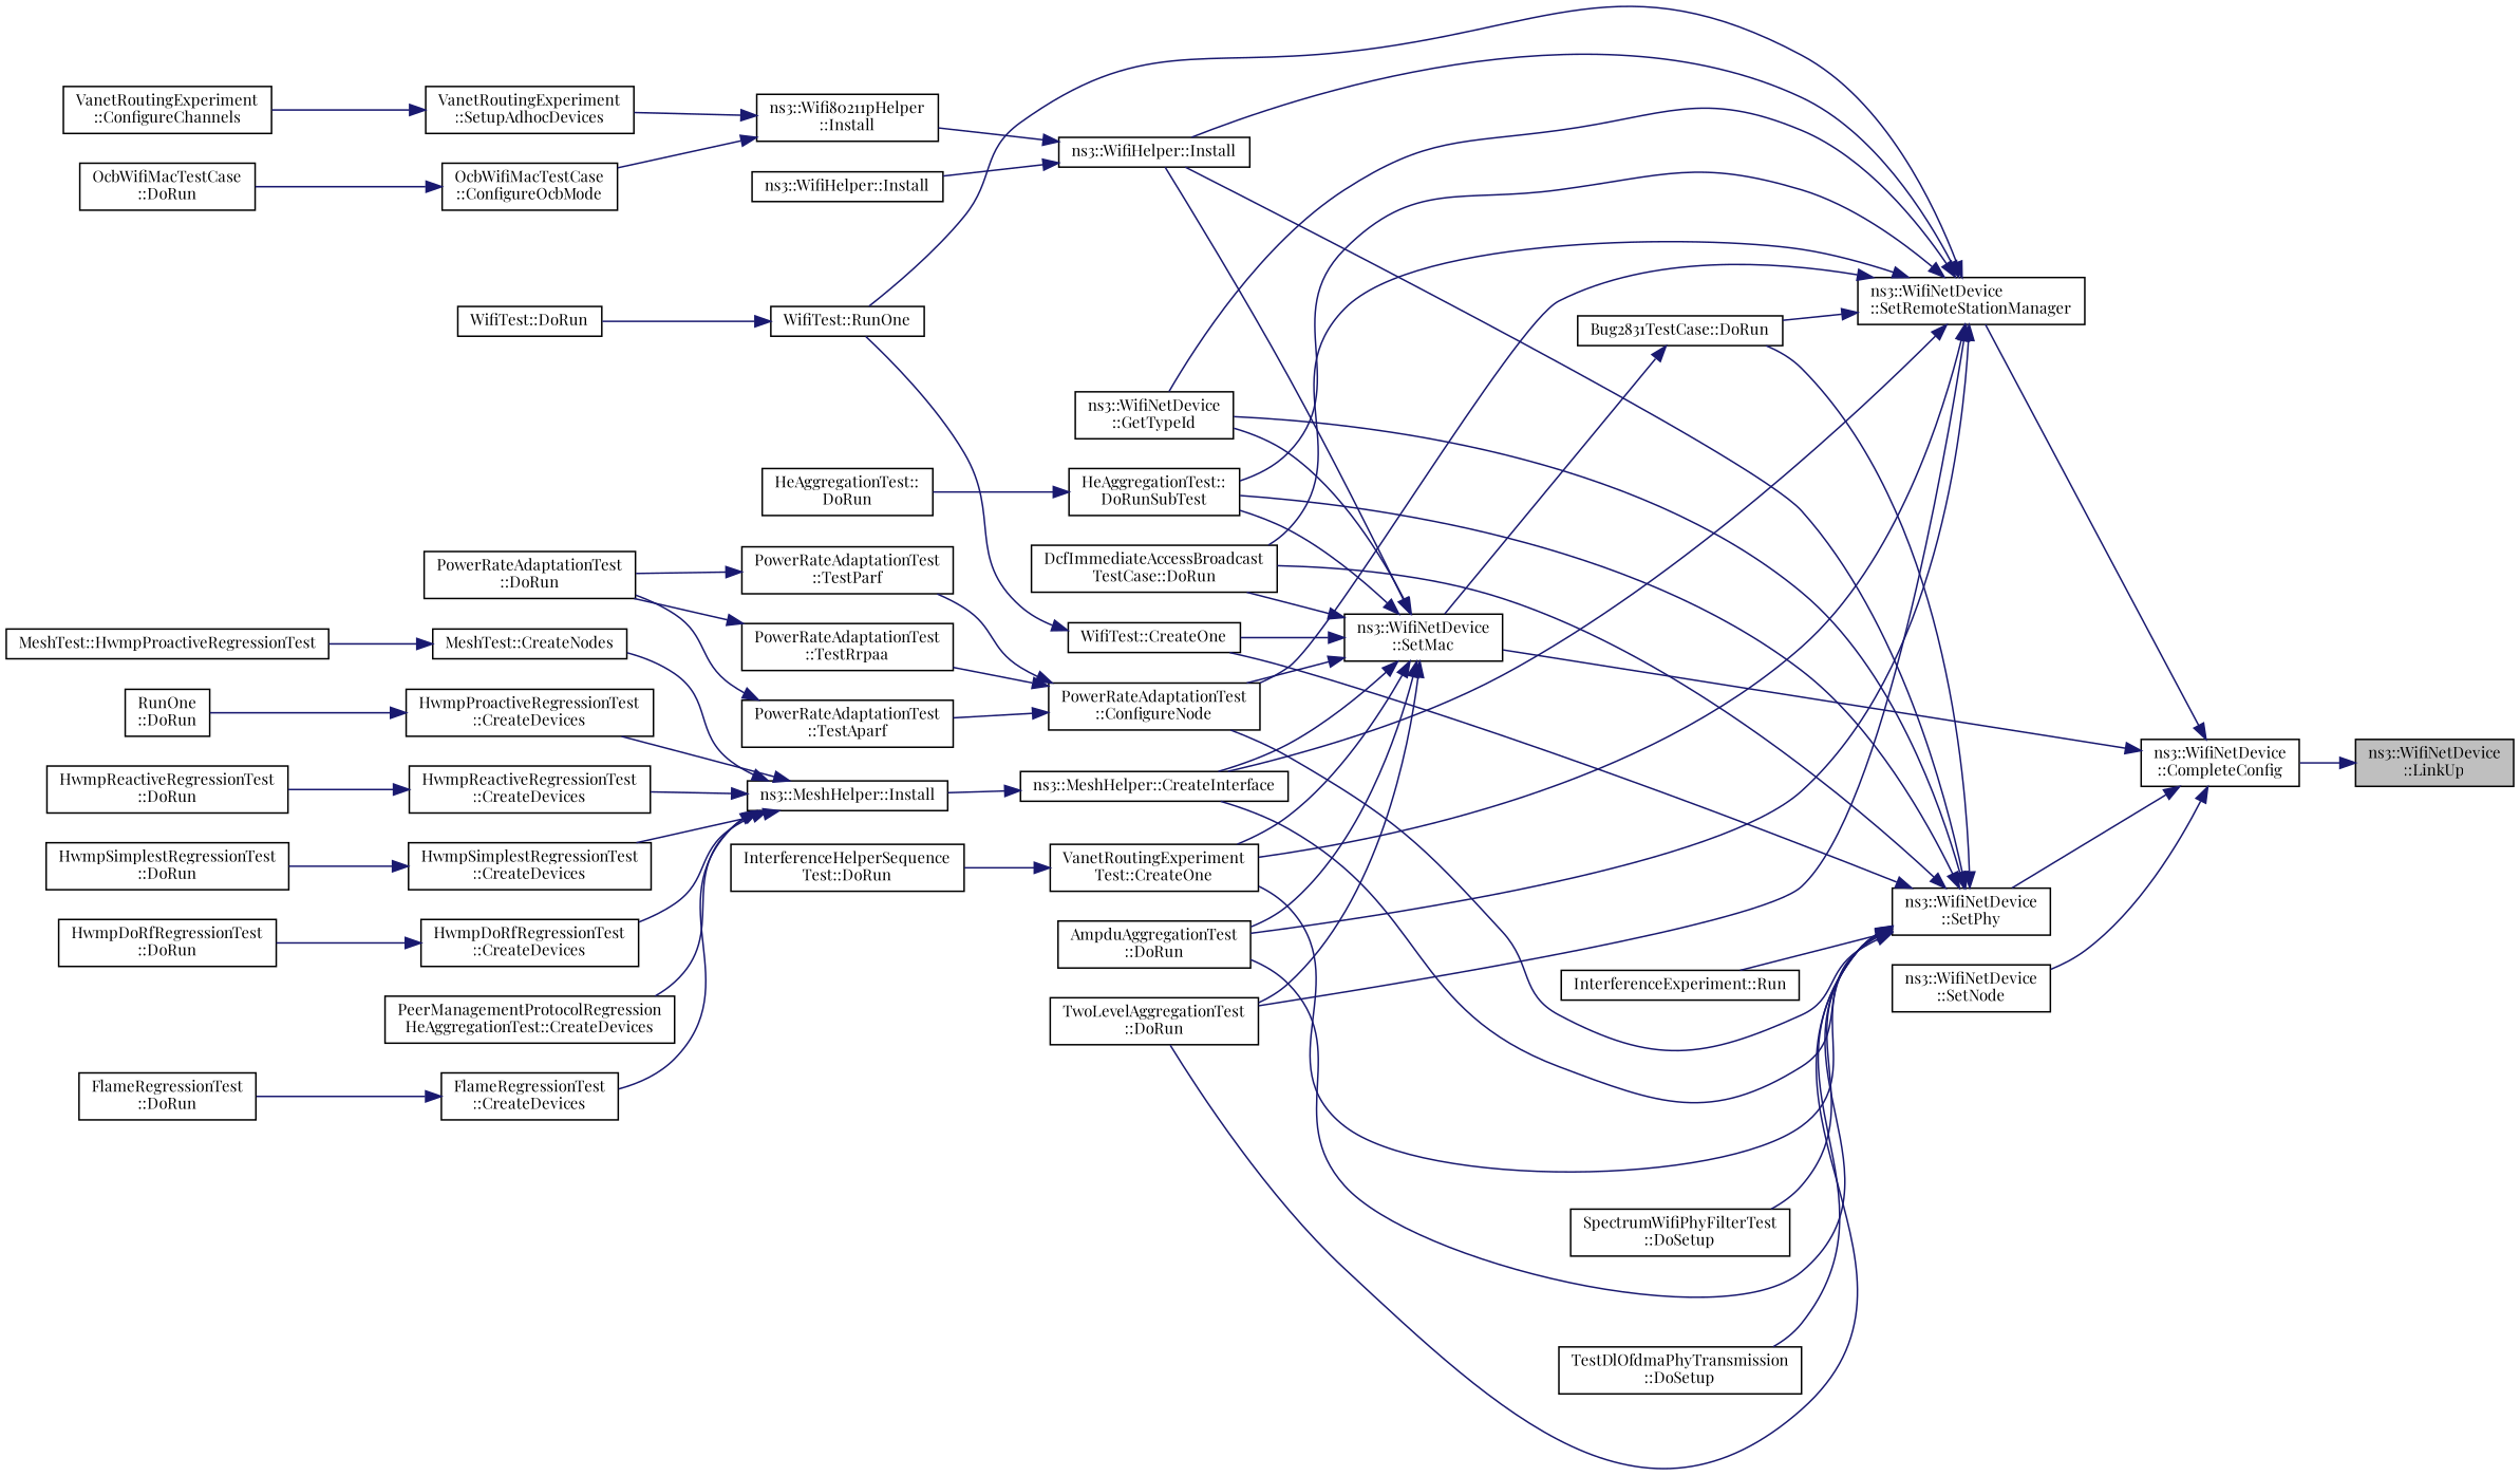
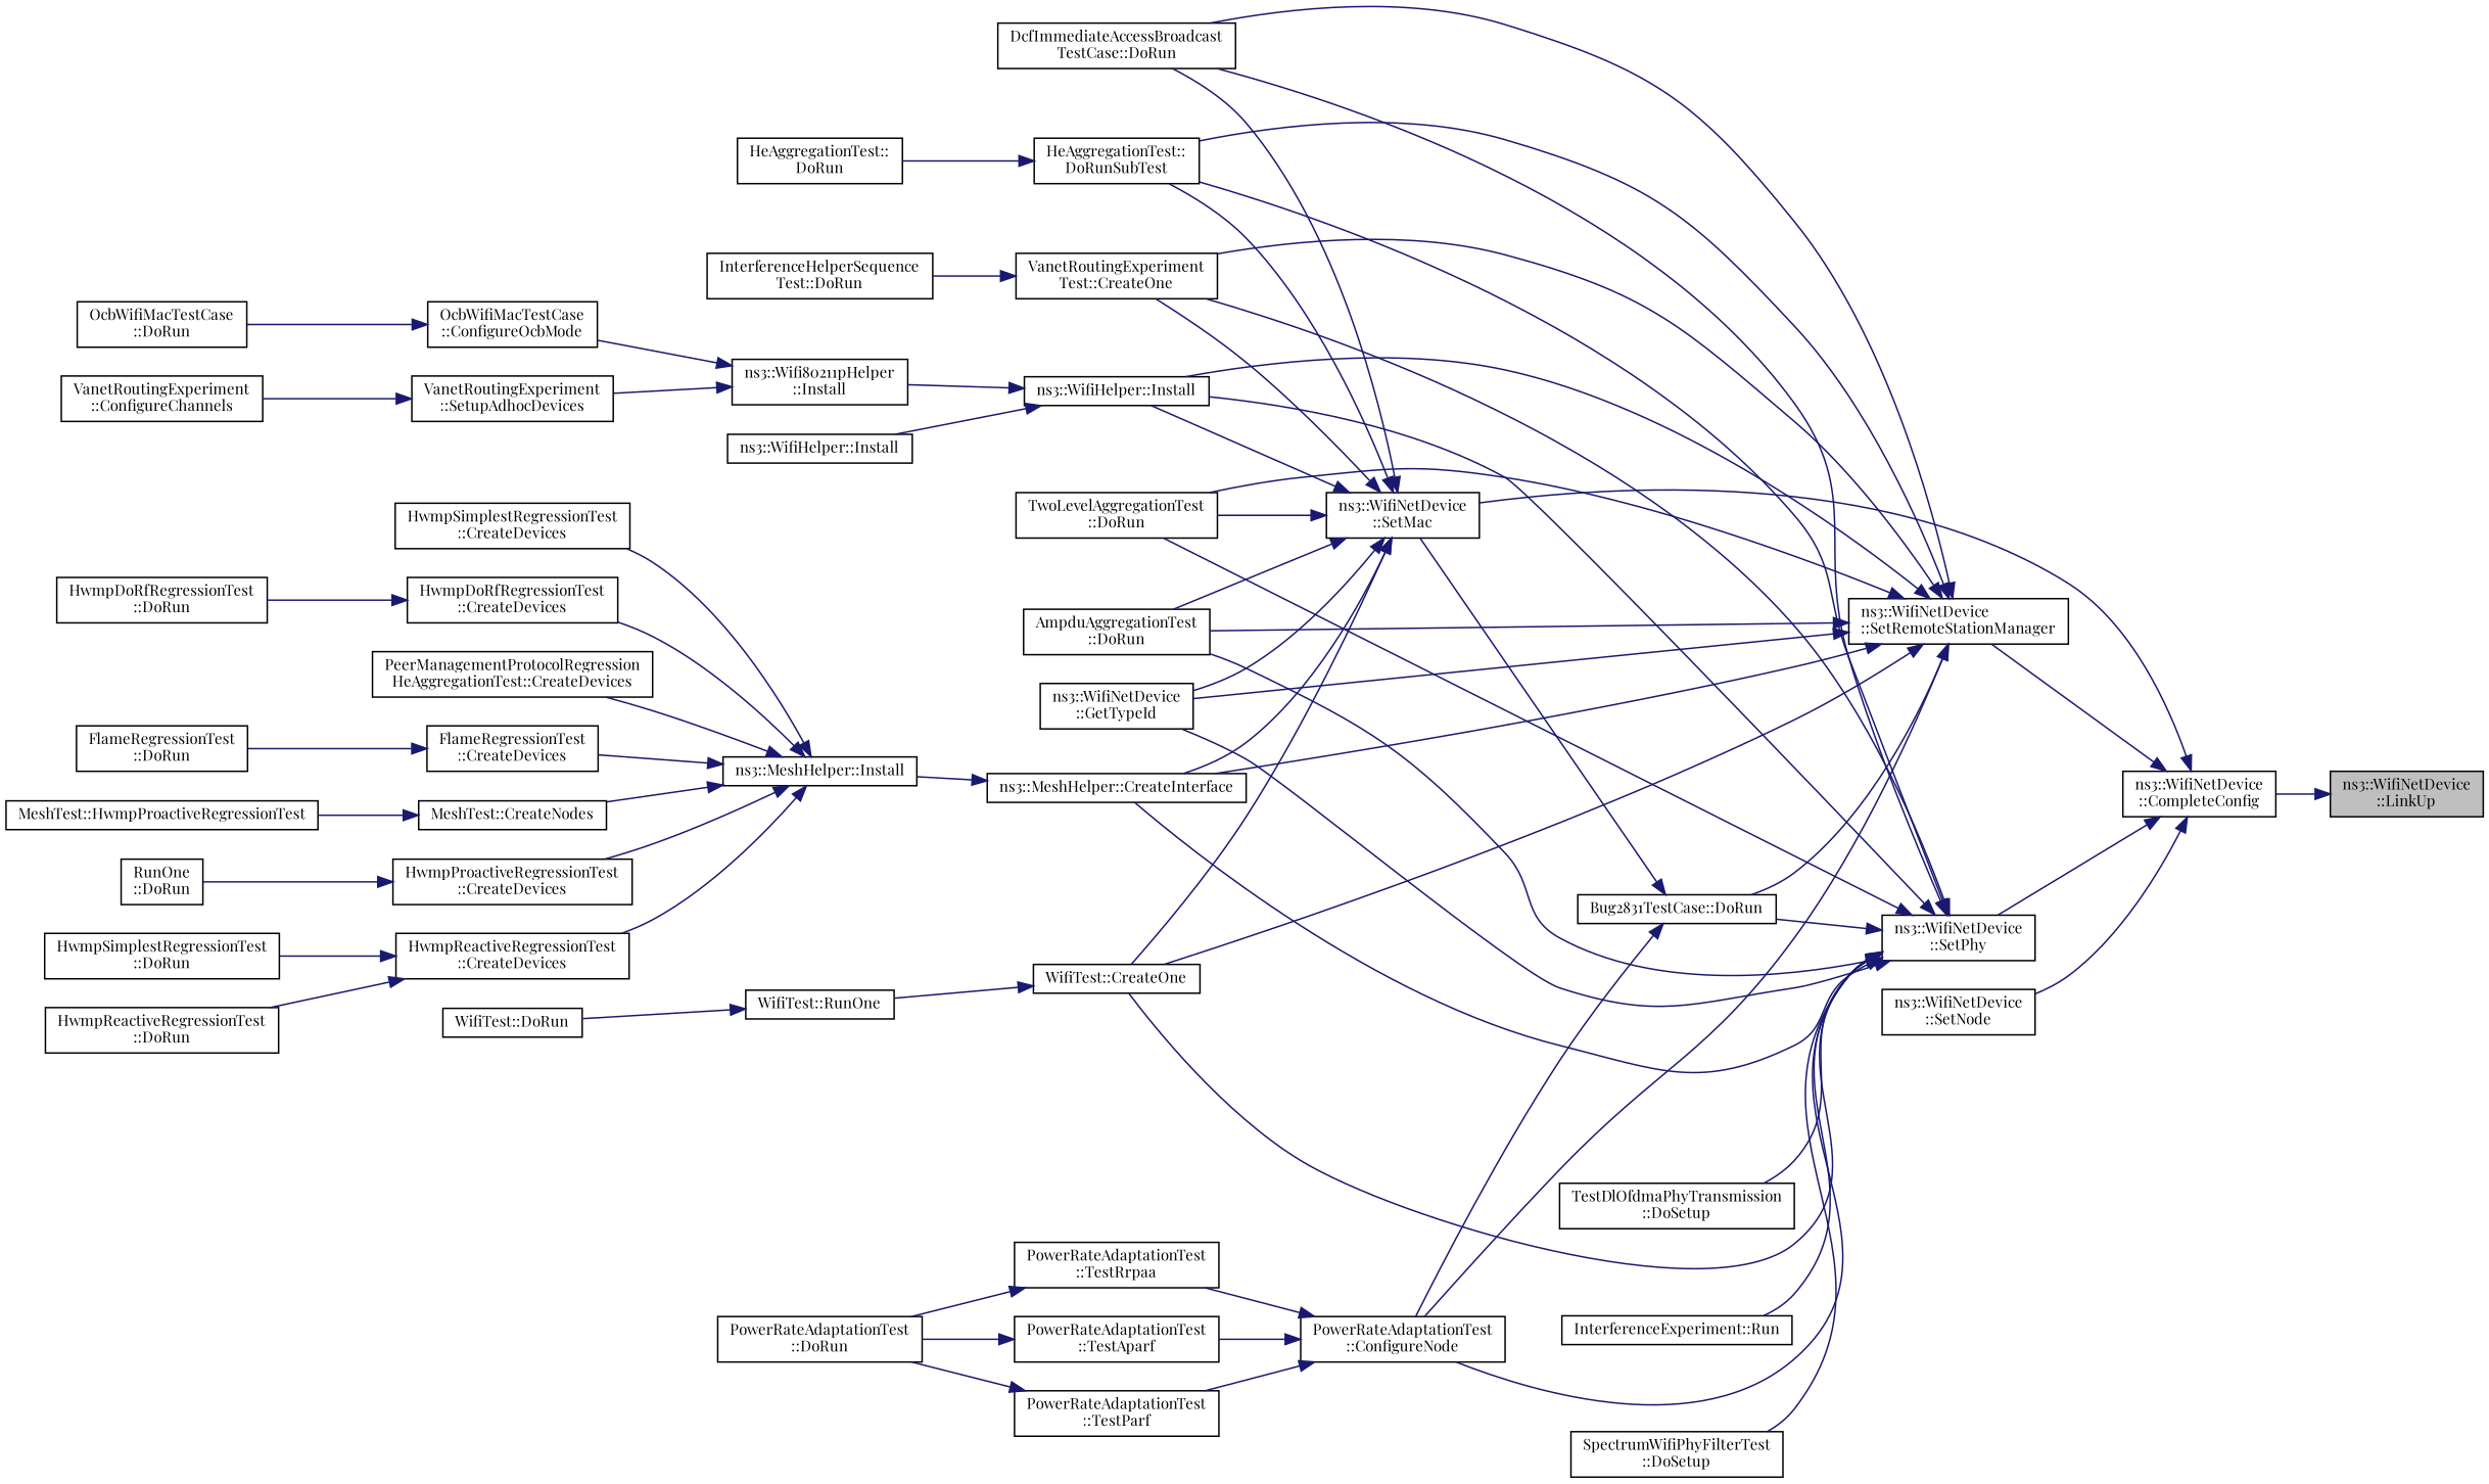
  digraph {
    fontname="Playfair Display"
    rankdir=RL
    node [color=black fillcolor=white fontname="Playfair Display" fontsize=10 shape=record style=filled]
    edge [color=midnightblue dir=back fontname="Playfair Display" fontsize=10 labelfontname=Helvetica labelfontsize=10 style=solid]
    n1 [fillcolor=grey75 fontcolor=black height=0.2 label="ns3::WifiNetDevice\l::LinkUp" width=0.4]
    n2 [height=0.2 label="ns3::WifiNetDevice\l::CompleteConfig" width=0.4]
    n3 [height=0.2 label="ns3::WifiNetDevice\l::SetMac" width=0.4]
    n4 [height=0.2 label="ns3::WifiNetDevice\l::SetNode" width=0.4]
    n5 [height=0.2 label="ns3::WifiNetDevice\l::SetPhy" width=0.4]
    n6 [height=0.2 label="ns3::WifiNetDevice\l::SetRemoteStationManager" width=0.4]
    n7 [height=0.2 label="PowerRateAdaptationTest\l::ConfigureNode" width=0.4]
    n8 [height=0.2 label="ns3::MeshHelper::CreateInterface" width=0.4]
    n9 [height=0.2 label="WifiTest::CreateOne" width=0.4]
    n10 [height=0.2 label="VanetRoutingExperiment\lTest::CreateOne" width=0.4]
    n11 [height=0.2 label="AmpduAggregationTest\l::DoRun" width=0.4]
    n12 [height=0.2 label="TwoLevelAggregationTest\l::DoRun" width=0.4]
    n13 [height=0.2 label="DcfImmediateAccessBroadcast\lTestCase::DoRun" width=0.4]
    n14 [height=0.2 label="HeAggregationTest::\lDoRunSubTest" width=0.4]
    n15 [height=0.2 label="ns3::WifiNetDevice\l::GetTypeId" width=0.4]
    n16 [height=0.2 label="ns3::WifiHelper::Install" width=0.4]
    n17 [height=0.2 label="Bug2831TestCase::DoRun" width=0.4]
    n18 [height=0.2 label="SpectrumWifiPhyFilterTest\l::DoSetup" width=0.4]
    n19 [height=0.2 label="TestDlOfdmaPhyTransmission\l::DoSetup" width=0.4]
    n20 [height=0.2 label="InterferenceExperiment::Run" width=0.4]
    n21 [height=0.2 label="PowerRateAdaptationTest\l::TestAparf" width=0.4]
    n22 [height=0.2 label="PowerRateAdaptationTest\l::TestParf" width=0.4]
    n23 [height=0.2 label="PowerRateAdaptationTest\l::TestRrpaa" width=0.4]
    n24 [height=0.2 label="ns3::MeshHelper::Install" width=0.4]
    n25 [height=0.2 label="WifiTest::RunOne" width=0.4]
    n26 [height=0.2 label="InterferenceHelperSequence\lTest::DoRun" width=0.4]
    n27 [height=0.2 label="HeAggregationTest::\lDoRun" width=0.4]
    n28 [height=0.2 label="ns3::WifiHelper::Install" width=0.4]
    n29 [height=0.2 label="ns3::Wifi80211pHelper\l::Install" width=0.4]
    n30 [height=0.2 label="PowerRateAdaptationTest\l::DoRun" width=0.4]
    n31 [height=0.2 label="HwmpProactiveRegressionTest\l::CreateDevices" width=0.4]
    n32 [height=0.2 label="HwmpReactiveRegressionTest\l::CreateDevices" width=0.4]
    n33 [height=0.2 label="HwmpSimplestRegressionTest\l::CreateDevices" width=0.4]
    n34 [height=0.2 label="HwmpDoRfRegressionTest\l::CreateDevices" width=0.4]
    n35 [height=0.2 label="PeerManagementProtocolRegression\lHeAggregationTest::CreateDevices" width=0.4]
    n36 [height=0.2 label="FlameRegressionTest\l::CreateDevices" width=0.4]
    n37 [height=0.2 label="MeshTest::CreateNodes" width=0.4]
    n38 [height=0.2 label="RunOne\l::DoRun" width=0.4]
    n39 [height=0.2 label="HwmpReactiveRegressionTest\l::DoRun" width=0.4]
    n40 [height=0.2 label="HwmpSimplestRegressionTest\l::DoRun" width=0.4]
    n41 [height=0.2 label="HwmpDoRfRegressionTest\l::DoRun" width=0.4]
    n42 [height=0.2 label="FlameRegressionTest\l::DoRun" width=0.4]
    n43 [height=0.2 label="MeshTest::HwmpProactiveRegressionTest" width=0.4]
    n44 [height=0.2 label="WifiTest::DoRun" width=0.4]
    n45 [height=0.2 label="OcbWifiMacTestCase\l::ConfigureOcbMode" width=0.4]
    n46 [height=0.2 label="VanetRoutingExperiment\l::SetupAdhocDevices" width=0.4]
    n47 [height=0.2 label="OcbWifiMacTestCase\l::DoRun" width=0.4]
    n48 [height=0.2 label="VanetRoutingExperiment\l::ConfigureChannels" width=0.4]
    n1 -> n2
    n2 -> n3
    n2 -> n4
    n2 -> n5
    n2 -> n6
-   n3 -> n7
+   n17 -> n7
    n3 -> n8
    n3 -> n9
    n3 -> n10
    n3 -> n11
    n3 -> n12
    n3 -> n13
    n3 -> n14
    n3 -> n15
    n3 -> n16
    n5 -> n7
    n5 -> n8
    n5 -> n9
    n5 -> n10
    n5 -> n11
    n5 -> n12
    n5 -> n13
    n5 -> n14
    n5 -> n15
    n5 -> n16
    n5 -> n17
    n5 -> n18
    n5 -> n19
    n5 -> n20
    n6 -> n7
    n6 -> n8
-   n6 -> n25
+   n6 -> n9
    n6 -> n10
    n6 -> n11
    n6 -> n12
    n6 -> n13
    n6 -> n14
    n6 -> n15
    n6 -> n16
    n6 -> n17
    n7 -> n21
    n7 -> n22
    n7 -> n23
    n8 -> n24
    n9 -> n25
    n10 -> n26
    n14 -> n27
    n16 -> n28
    n16 -> n29
    n17 -> n3
    n21 -> n30
    n22 -> n30
    n23 -> n30
    n24 -> n31
    n24 -> n32
    n24 -> n33
    n24 -> n34
    n24 -> n35
    n24 -> n36
    n24 -> n37
    n25 -> n44
    n29 -> n45
    n29 -> n46
    n31 -> n38
    n32 -> n39
-   n33 -> n40
+   n32 -> n40
    n34 -> n41
    n36 -> n42
    n37 -> n43
    n45 -> n47
    n46 -> n48
  }
